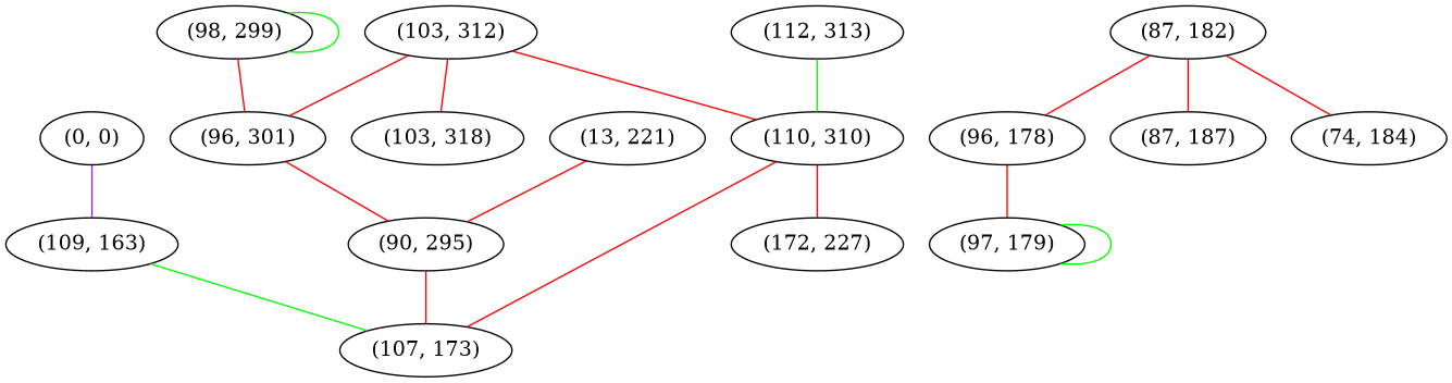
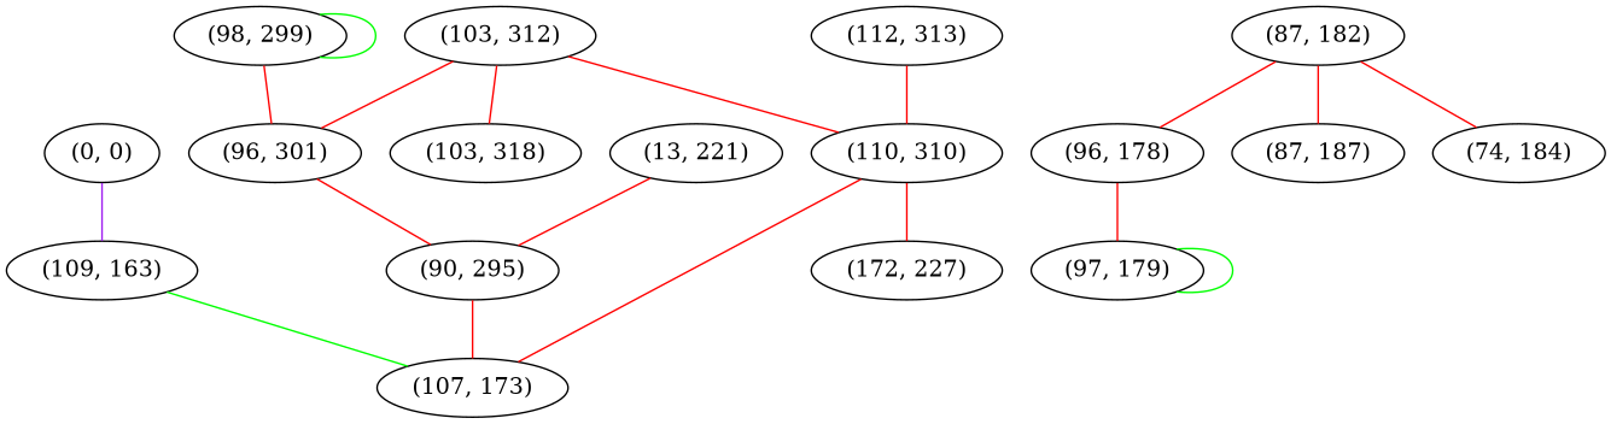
  graph {
    edge [color=red weight=1]
    "(0, 0)"
    "(109, 163)"
    "(107, 173)"
    "(98, 299)"
    "(96, 301)"
    "(90, 295)"
    "(87, 182)"
    "(96, 178)"
    "(87, 187)"
    "(74, 184)"
    "(97, 179)"
    "(103, 312)"
    "(103, 318)"
    "(110, 310)"
    "(172, 227)"
    "(112, 313)"
    "(13, 221)"
    "(0, 0)" -- "(109, 163)" [color=purple weight=4]
    "(109, 163)" -- "(107, 173)" [color=green]
    "(98, 299)" -- "(98, 299)" [color=green weight=2]
    "(98, 299)" -- "(96, 301)"
    "(96, 301)" -- "(90, 295)"
    "(90, 295)" -- "(107, 173)"
    "(87, 182)" -- "(96, 178)"
    "(87, 182)" -- "(87, 187)"
    "(87, 182)" -- "(74, 184)"
    "(96, 178)" -- "(97, 179)"
    "(97, 179)" -- "(97, 179)" [color=green weight=2]
    "(103, 312)" -- "(96, 301)"
    "(103, 312)" -- "(103, 318)"
    "(103, 312)" -- "(110, 310)"
    "(110, 310)" -- "(107, 173)"
    "(110, 310)" -- "(172, 227)"
-   "(112, 313)" -- "(110, 310)" [color=green]
+   "(112, 313)" -- "(110, 310)"
    "(13, 221)" -- "(90, 295)"
  }
